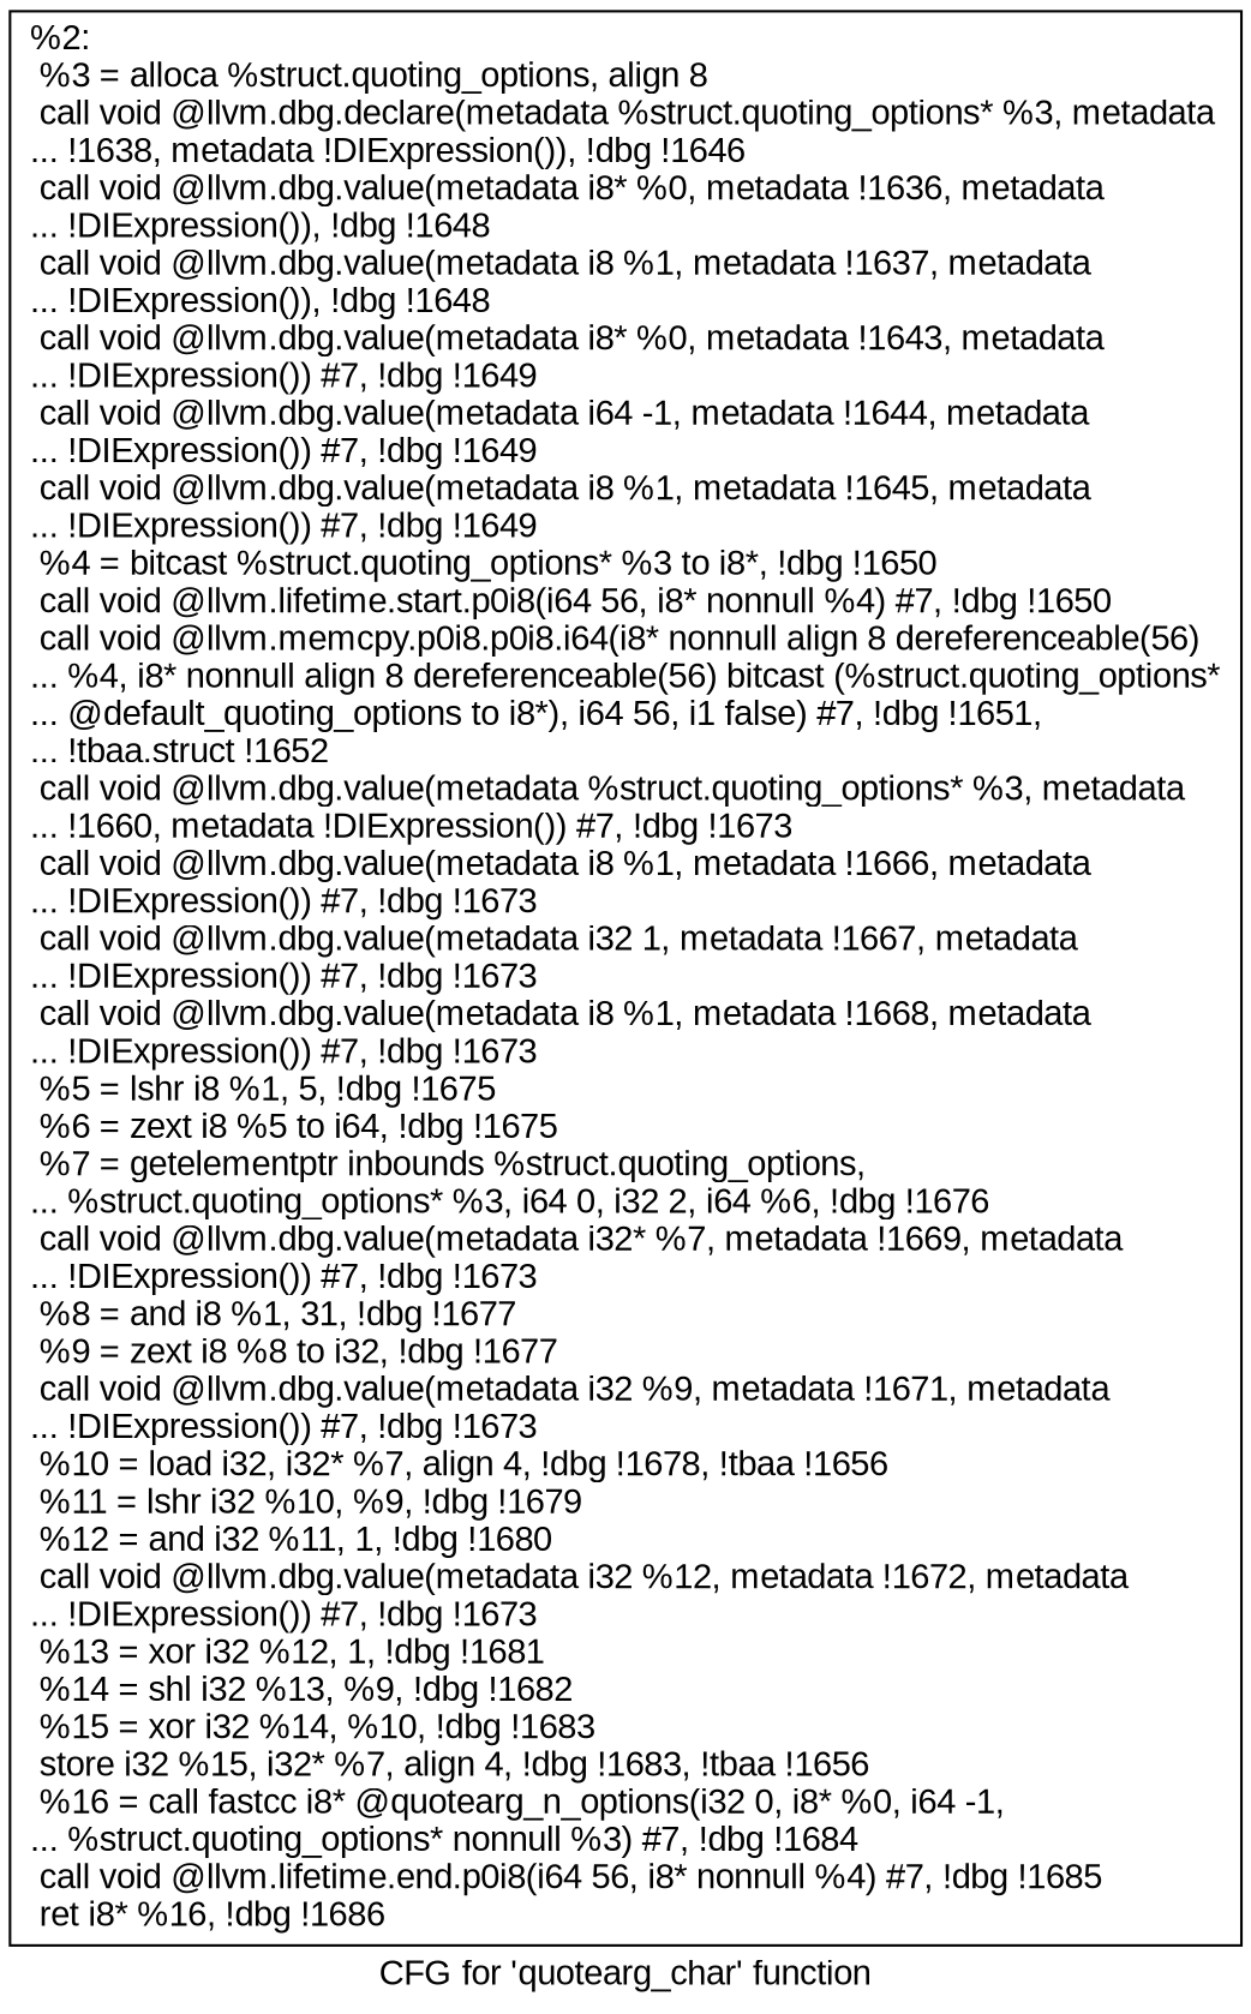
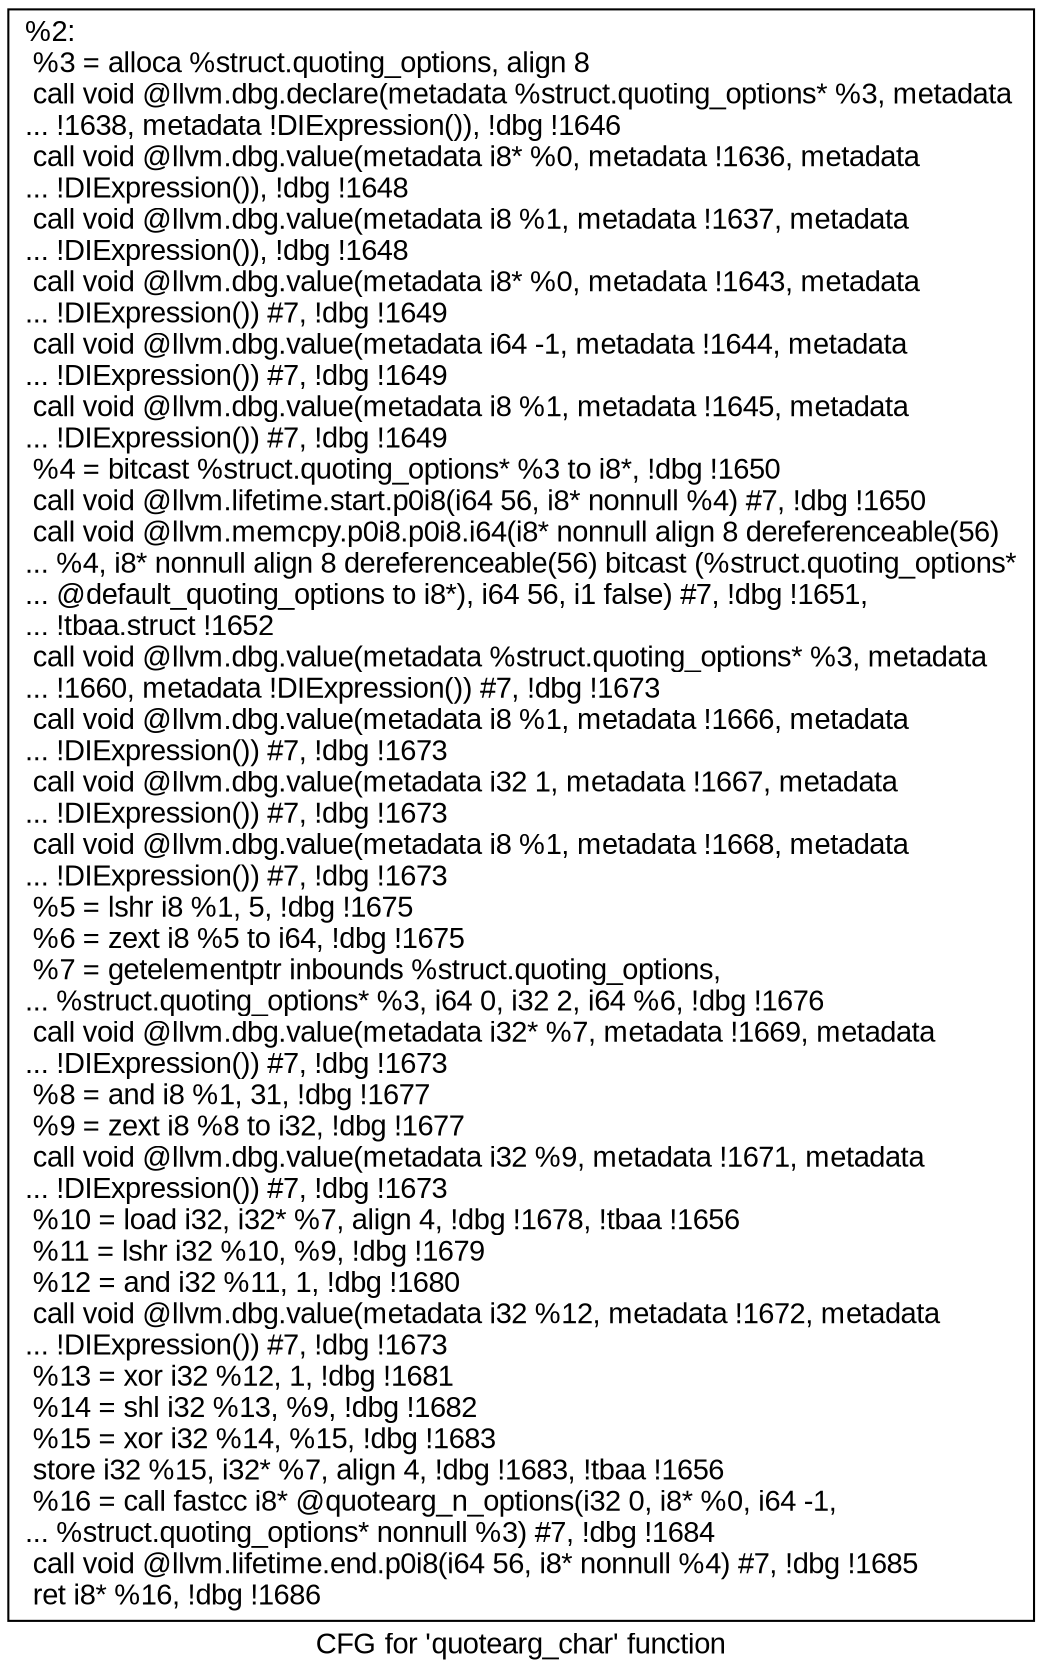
  digraph {
    label="CFG for 'quotearg_char' function"
    rankdir=LR
    fontname="Liberation Sans"
-   n1 [label="{%2:\l  %3 = alloca %struct.quoting_options, align 8\l  call void @llvm.dbg.declare(metadata %struct.quoting_options* %3, metadata\l... !1638, metadata !DIExpression()), !dbg !1646\l  call void @llvm.dbg.value(metadata i8* %0, metadata !1636, metadata\l... !DIExpression()), !dbg !1648\l  call void @llvm.dbg.value(metadata i8 %1, metadata !1637, metadata\l... !DIExpression()), !dbg !1648\l  call void @llvm.dbg.value(metadata i8* %0, metadata !1643, metadata\l... !DIExpression()) #7, !dbg !1649\l  call void @llvm.dbg.value(metadata i64 -1, metadata !1644, metadata\l... !DIExpression()) #7, !dbg !1649\l  call void @llvm.dbg.value(metadata i8 %1, metadata !1645, metadata\l... !DIExpression()) #7, !dbg !1649\l  %4 = bitcast %struct.quoting_options* %3 to i8*, !dbg !1650\l  call void @llvm.lifetime.start.p0i8(i64 56, i8* nonnull %4) #7, !dbg !1650\l  call void @llvm.memcpy.p0i8.p0i8.i64(i8* nonnull align 8 dereferenceable(56)\l... %4, i8* nonnull align 8 dereferenceable(56) bitcast (%struct.quoting_options*\l... @default_quoting_options to i8*), i64 56, i1 false) #7, !dbg !1651,\l... !tbaa.struct !1652\l  call void @llvm.dbg.value(metadata %struct.quoting_options* %3, metadata\l... !1660, metadata !DIExpression()) #7, !dbg !1673\l  call void @llvm.dbg.value(metadata i8 %1, metadata !1666, metadata\l... !DIExpression()) #7, !dbg !1673\l  call void @llvm.dbg.value(metadata i32 1, metadata !1667, metadata\l... !DIExpression()) #7, !dbg !1673\l  call void @llvm.dbg.value(metadata i8 %1, metadata !1668, metadata\l... !DIExpression()) #7, !dbg !1673\l  %5 = lshr i8 %1, 5, !dbg !1675\l  %6 = zext i8 %5 to i64, !dbg !1675\l  %7 = getelementptr inbounds %struct.quoting_options,\l... %struct.quoting_options* %3, i64 0, i32 2, i64 %6, !dbg !1676\l  call void @llvm.dbg.value(metadata i32* %7, metadata !1669, metadata\l... !DIExpression()) #7, !dbg !1673\l  %8 = and i8 %1, 31, !dbg !1677\l  %9 = zext i8 %8 to i32, !dbg !1677\l  call void @llvm.dbg.value(metadata i32 %9, metadata !1671, metadata\l... !DIExpression()) #7, !dbg !1673\l  %10 = load i32, i32* %7, align 4, !dbg !1678, !tbaa !1656\l  %11 = lshr i32 %10, %9, !dbg !1679\l  %12 = and i32 %11, 1, !dbg !1680\l  call void @llvm.dbg.value(metadata i32 %12, metadata !1672, metadata\l... !DIExpression()) #7, !dbg !1673\l  %13 = xor i32 %12, 1, !dbg !1681\l  %14 = shl i32 %13, %9, !dbg !1682\l  %15 = xor i32 %14, %10, !dbg !1683\l  store i32 %15, i32* %7, align 4, !dbg !1683, !tbaa !1656\l  %16 = call fastcc i8* @quotearg_n_options(i32 0, i8* %0, i64 -1,\l... %struct.quoting_options* nonnull %3) #7, !dbg !1684\l  call void @llvm.lifetime.end.p0i8(i64 56, i8* nonnull %4) #7, !dbg !1685\l  ret i8* %16, !dbg !1686\l}" shape=record fontname="Liberation Sans"]
+   n1 [label="{%2:\l  %3 = alloca %struct.quoting_options, align 8\l  call void @llvm.dbg.declare(metadata %struct.quoting_options* %3, metadata\l... !1638, metadata !DIExpression()), !dbg !1646\l  call void @llvm.dbg.value(metadata i8* %0, metadata !1636, metadata\l... !DIExpression()), !dbg !1648\l  call void @llvm.dbg.value(metadata i8 %1, metadata !1637, metadata\l... !DIExpression()), !dbg !1648\l  call void @llvm.dbg.value(metadata i8* %0, metadata !1643, metadata\l... !DIExpression()) #7, !dbg !1649\l  call void @llvm.dbg.value(metadata i64 -1, metadata !1644, metadata\l... !DIExpression()) #7, !dbg !1649\l  call void @llvm.dbg.value(metadata i8 %1, metadata !1645, metadata\l... !DIExpression()) #7, !dbg !1649\l  %4 = bitcast %struct.quoting_options* %3 to i8*, !dbg !1650\l  call void @llvm.lifetime.start.p0i8(i64 56, i8* nonnull %4) #7, !dbg !1650\l  call void @llvm.memcpy.p0i8.p0i8.i64(i8* nonnull align 8 dereferenceable(56)\l... %4, i8* nonnull align 8 dereferenceable(56) bitcast (%struct.quoting_options*\l... @default_quoting_options to i8*), i64 56, i1 false) #7, !dbg !1651,\l... !tbaa.struct !1652\l  call void @llvm.dbg.value(metadata %struct.quoting_options* %3, metadata\l... !1660, metadata !DIExpression()) #7, !dbg !1673\l  call void @llvm.dbg.value(metadata i8 %1, metadata !1666, metadata\l... !DIExpression()) #7, !dbg !1673\l  call void @llvm.dbg.value(metadata i32 1, metadata !1667, metadata\l... !DIExpression()) #7, !dbg !1673\l  call void @llvm.dbg.value(metadata i8 %1, metadata !1668, metadata\l... !DIExpression()) #7, !dbg !1673\l  %5 = lshr i8 %1, 5, !dbg !1675\l  %6 = zext i8 %5 to i64, !dbg !1675\l  %7 = getelementptr inbounds %struct.quoting_options,\l... %struct.quoting_options* %3, i64 0, i32 2, i64 %6, !dbg !1676\l  call void @llvm.dbg.value(metadata i32* %7, metadata !1669, metadata\l... !DIExpression()) #7, !dbg !1673\l  %8 = and i8 %1, 31, !dbg !1677\l  %9 = zext i8 %8 to i32, !dbg !1677\l  call void @llvm.dbg.value(metadata i32 %9, metadata !1671, metadata\l... !DIExpression()) #7, !dbg !1673\l  %10 = load i32, i32* %7, align 4, !dbg !1678, !tbaa !1656\l  %11 = lshr i32 %10, %9, !dbg !1679\l  %12 = and i32 %11, 1, !dbg !1680\l  call void @llvm.dbg.value(metadata i32 %12, metadata !1672, metadata\l... !DIExpression()) #7, !dbg !1673\l  %13 = xor i32 %12, 1, !dbg !1681\l  %14 = shl i32 %13, %9, !dbg !1682\l  %15 = xor i32 %14, %15, !dbg !1683\l  store i32 %15, i32* %7, align 4, !dbg !1683, !tbaa !1656\l  %16 = call fastcc i8* @quotearg_n_options(i32 0, i8* %0, i64 -1,\l... %struct.quoting_options* nonnull %3) #7, !dbg !1684\l  call void @llvm.lifetime.end.p0i8(i64 56, i8* nonnull %4) #7, !dbg !1685\l  ret i8* %16, !dbg !1686\l}" shape=record fontname="Liberation Sans"]
  }
